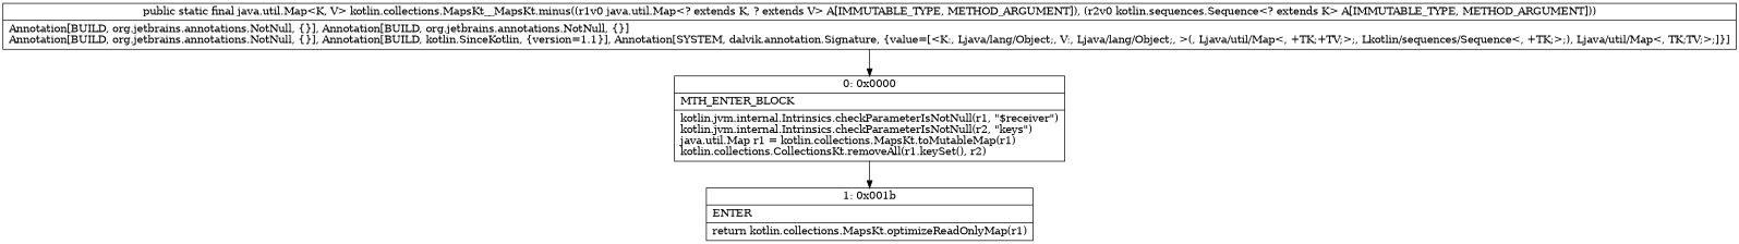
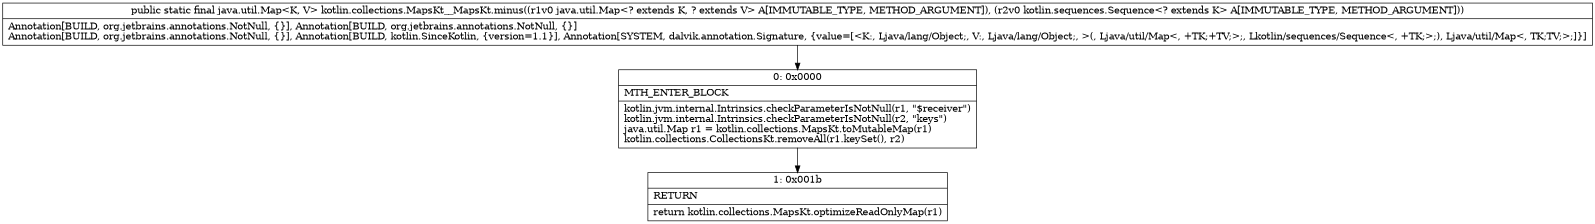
  digraph {
    node [shape=record]
    n1 [label="{0\:\ 0x0000|MTH_ENTER_BLOCK\l|kotlin.jvm.internal.Intrinsics.checkParameterIsNotNull(r1, \"$receiver\")\lkotlin.jvm.internal.Intrinsics.checkParameterIsNotNull(r2, \"keys\")\ljava.util.Map r1 = kotlin.collections.MapsKt.toMutableMap(r1)\lkotlin.collections.CollectionsKt.removeAll(r1.keySet(), r2)\l}"]
-   n2 [label="{1\:\ 0x001b|ENTER\l|return kotlin.collections.MapsKt.optimizeReadOnlyMap(r1)\l}"]
+   n2 [label="{1\:\ 0x001b|RETURN\l|return kotlin.collections.MapsKt.optimizeReadOnlyMap(r1)\l}"]
    n3 [label="{public static final java.util.Map\<K, V\> kotlin.collections.MapsKt__MapsKt.minus((r1v0 java.util.Map\<? extends K, ? extends V\> A[IMMUTABLE_TYPE, METHOD_ARGUMENT]), (r2v0 kotlin.sequences.Sequence\<? extends K\> A[IMMUTABLE_TYPE, METHOD_ARGUMENT]))  | Annotation[BUILD, org.jetbrains.annotations.NotNull, \{\}], Annotation[BUILD, org.jetbrains.annotations.NotNull, \{\}]\lAnnotation[BUILD, org.jetbrains.annotations.NotNull, \{\}], Annotation[BUILD, kotlin.SinceKotlin, \{version=1.1\}], Annotation[SYSTEM, dalvik.annotation.Signature, \{value=[\<K:, Ljava\/lang\/Object;, V:, Ljava\/lang\/Object;, \>(, Ljava\/util\/Map\<, +TK;+TV;\>;, Lkotlin\/sequences\/Sequence\<, +TK;\>;), Ljava\/util\/Map\<, TK;TV;\>;]\}]\l}"]
    n1 -> n2
    n3 -> n1
  }
